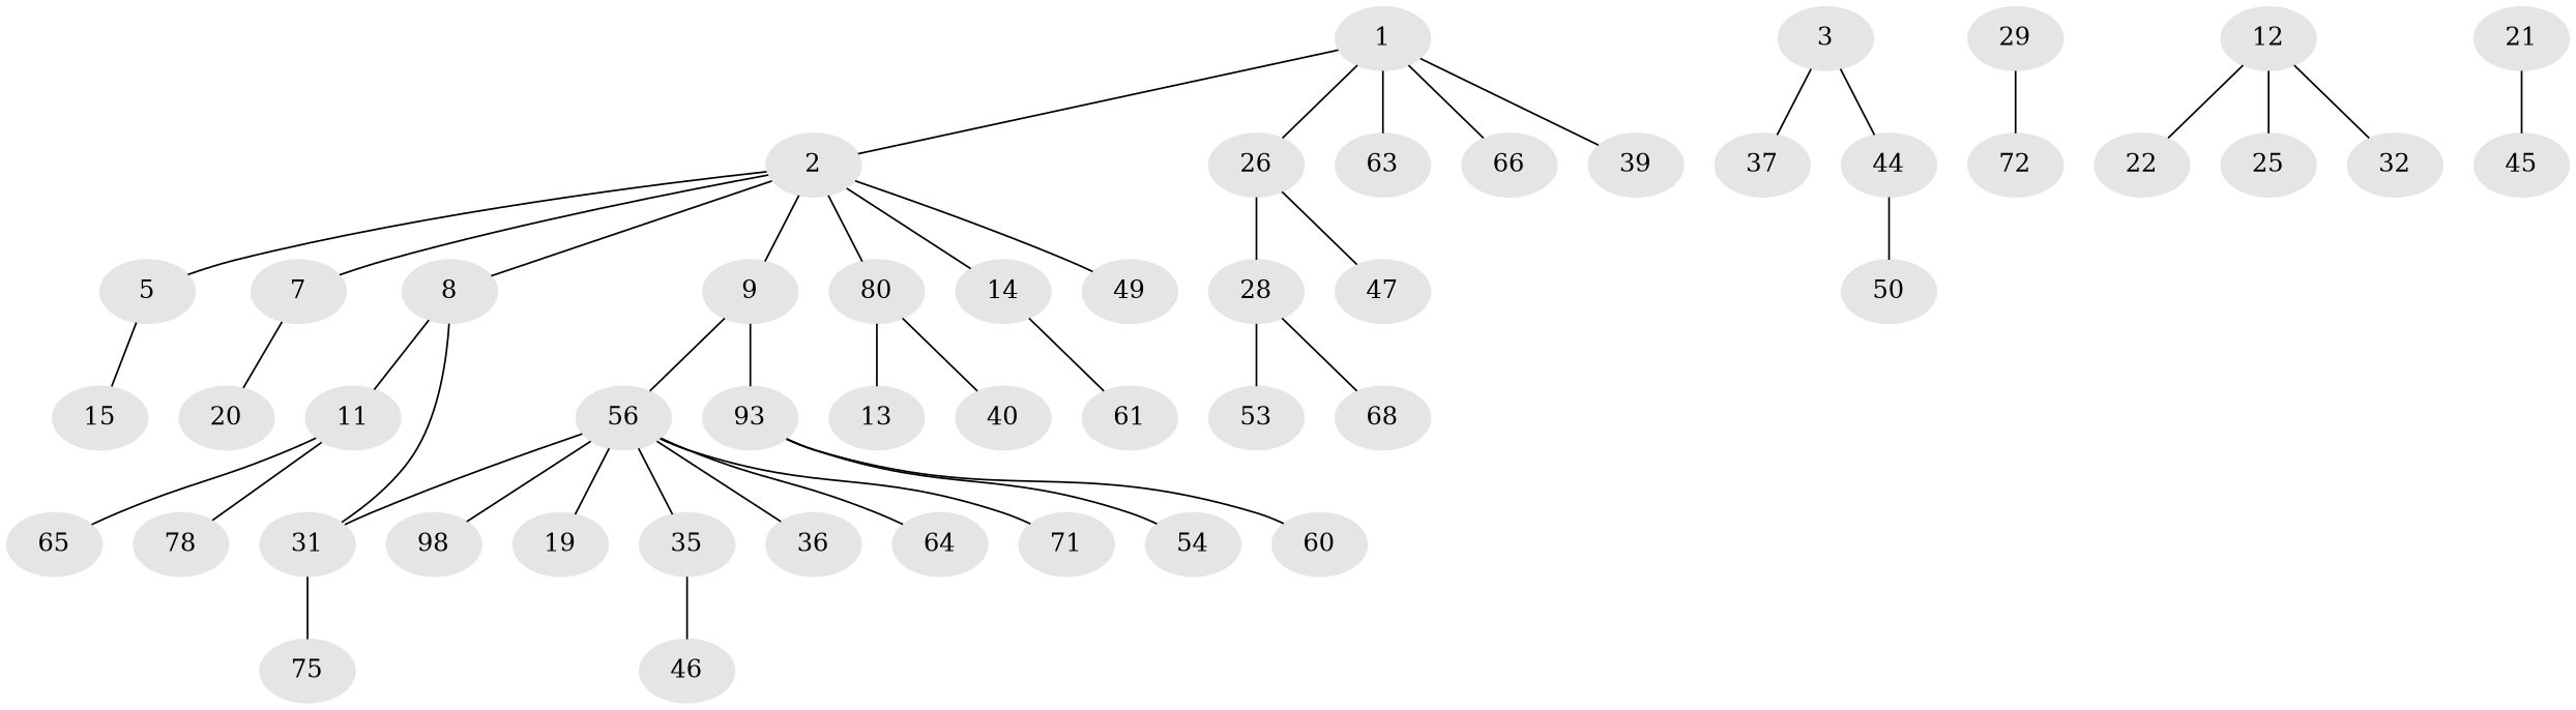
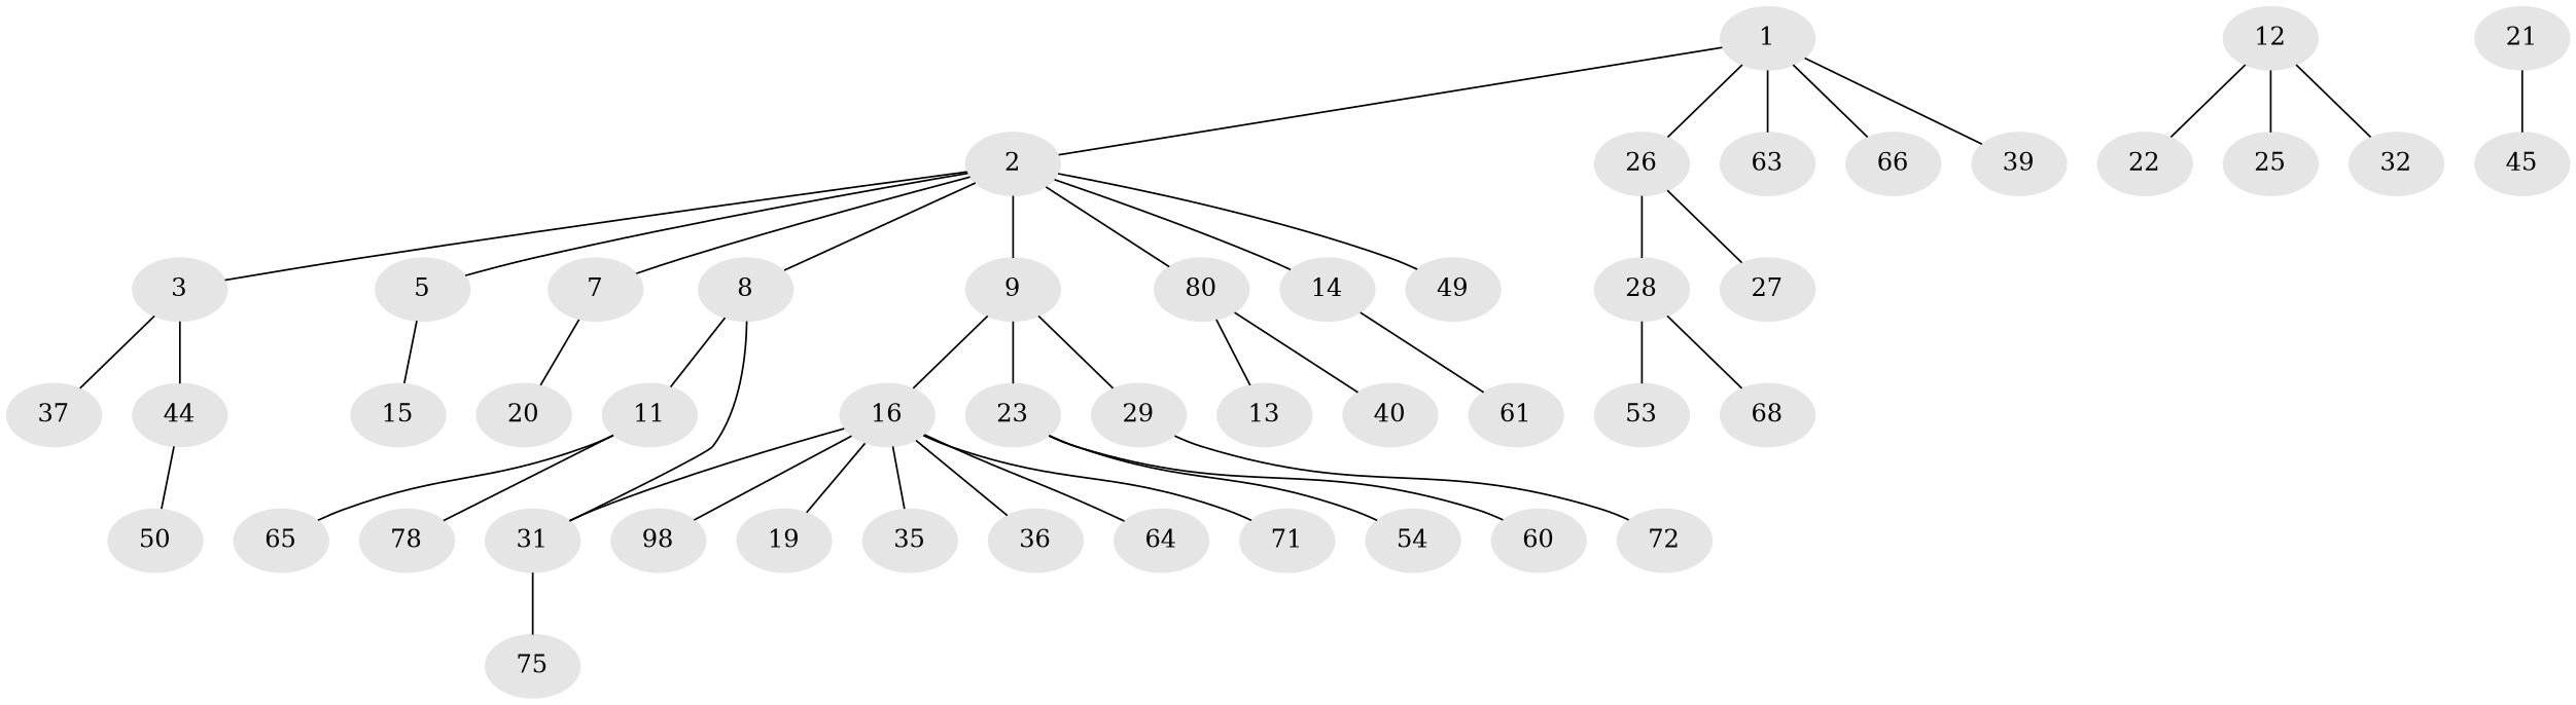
  graph {
    node [color=gray90 style=filled]
    1 [super="+38"]
    2 [super="+4"]
    26 [super="+34"]
    63
    66 [super="+67"]
    n6 [label=39]
    3 [super="+47"]
    5 [super="+6"]
    7
    8
    9
    n12 [label=80 super="+33"]
    14 [super="+43"]
    49
    28 [super="+41"]
-   27 [label=47]
+   27
    53
    68
    37
    44 [super="+58"]
    15
    20 [super="+48"]
    11 [super="+57"]
    31 [super="+42"]
-   16 [super="+17" label=56]
-   23 [super="+56" label=93]
+   16 [super="+17"]
+   23 [super="+56"]
    29 [super="+39"]
    13
    40
    12 [super="+30"]
    22 [super="+73"]
    25
    32
    61
    50
    65
    n37 [label=78]
    21 [super="+24"]
    45
    n40 [label=98 super="+55"]
    19 [super="+59"]
    35 [super="+51"]
    36 [super="+52"]
    64
    71
    54
    60
    72
    75
-   46 [super="+70"]
    1 -- 2
    1 -- 26
    1 -- 63
    1 -- 66
    1 -- n6
+   2 -- 3
    2 -- 5
    2 -- 7
    2 -- 8
    2 -- 9
    2 -- n12
    2 -- 14
    2 -- 49
    26 -- 28
    26 -- 27
    3 -- 37
    3 -- 44
    5 -- 15
    7 -- 20
    8 -- 11
    8 -- 31
    9 -- 16
    9 -- 23
+   9 -- 29
    n12 -- 13
    n12 -- 40
    14 -- 61
    28 -- 53
    28 -- 68
    44 -- 50
    11 -- 65
    11 -- n37
    31 -- 75
    16 -- 31
    16 -- n40
    16 -- 19
    16 -- 35
    16 -- 36
    16 -- 64
    16 -- 71
    23 -- 54
    23 -- 60
    29 -- 72
    12 -- 22
    12 -- 25
    12 -- 32
    21 -- 45
-   35 -- 46
  }
